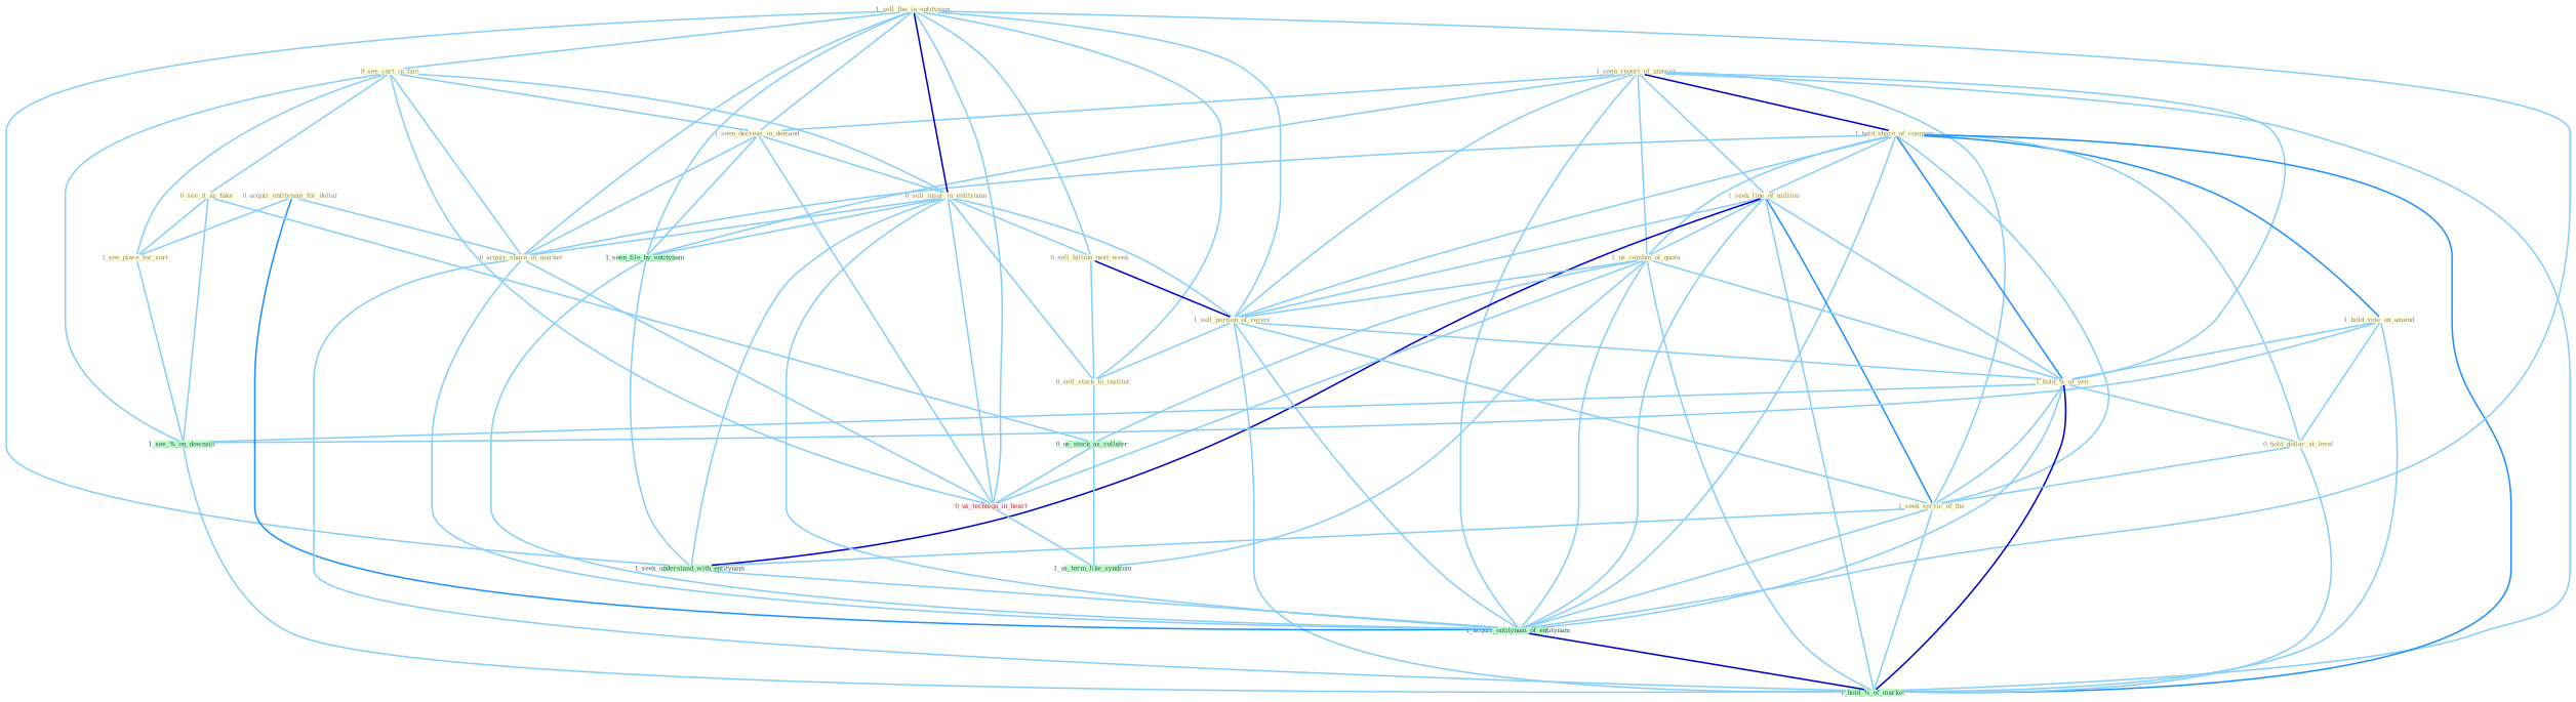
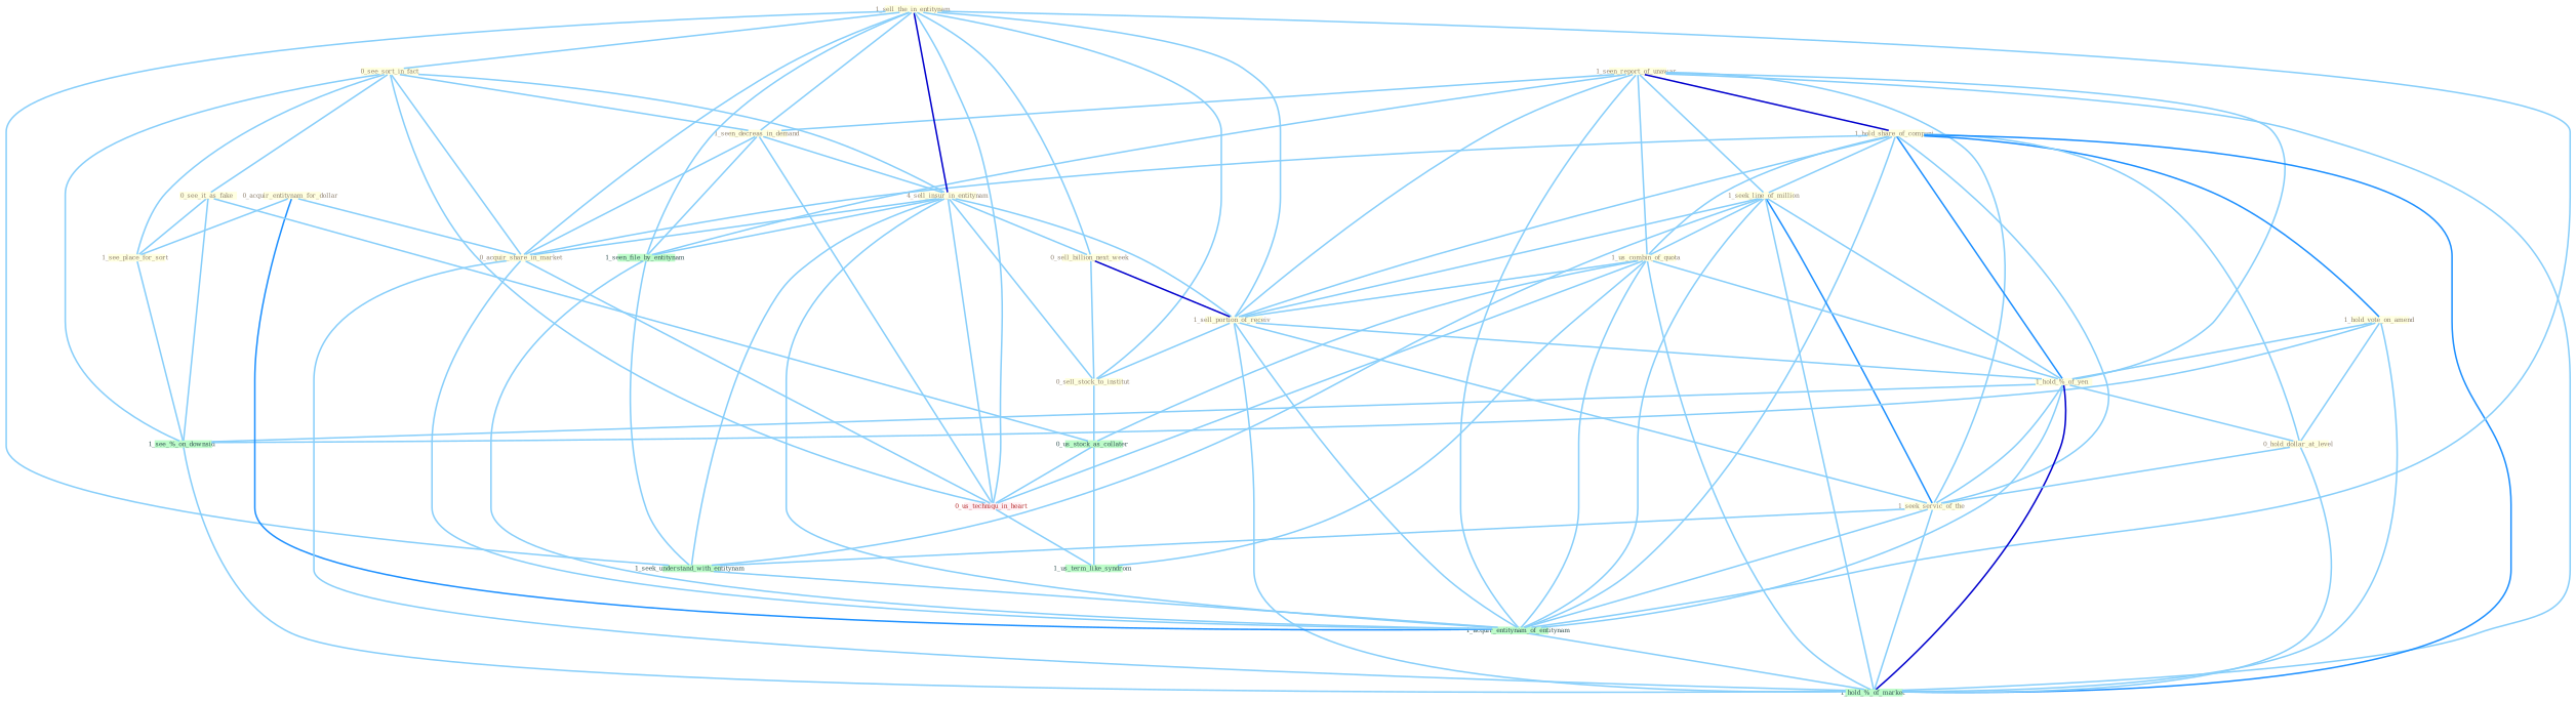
  graph {
    node [color="#ffffe0" fixedsize=true fontcolor="#8b7d6b" fontsize=4 shape=polygon style=filled]
    edge [color="#87cefa" w=1]
    "1_seen_report_of_unawar " [height=.06 width=.5]
    "1_hold_share_of_compani " [height=.06 width=.5]
    "1_seek_line_of_million " [height=.06 width=.5]
    n4 [height=.06 label="1_sell_the_in_entitynam" width=.5]
    n5 [height=.06 label="0_see_sort_in_fact" width=.5]
    "1_us_combin_of_quota " [height=.06 width=.5]
    "1_seen_decreas_in_demand " [height=.06 width=.5]
-   "0_sell_insur_in_entitynam " [height=.06 width=.5]
+   "0_sell_insur_in_entitynam " [height=.06 width=.5 label="4_sell_insur_in_entitynam"]
    "0_sell_billion_next_week " [height=.06 width=.5]
    "1_sell_portion_of_receiv " [height=.06 width=.5]
    "1_hold_vote_on_amend " [height=.06 width=.5]
    "0_sell_stock_to_institut " [height=.06 width=.5]
    "1_hold_%_of_yen " [height=.06 width=.5]
    "0_acquir_entitynam_for_dollar " [height=.06 width=.5]
    "0_see_it_as_fake " [height=.06 width=.5]
    "1_seek_servic_of_the " [height=.06 width=.5]
    "0_acquir_share_in_market " [height=.06 width=.5]
    "1_see_place_for_sort " [height=.06 width=.5]
    "0_hold_dollar_at_level " [height=.06 width=.5]
    "0_us_techniqu_in_heart " [color="#fff0f5" fontcolor="#b22222" height=.06 width=.5]
    "1_seen_file_by_entitynam " [color="#BDFCC9" fontcolor="#2f4f4f" height=.06 width=.5]
    "1_acquir_entitynam_of_entitynam " [color="#BDFCC9" fontcolor="#2f4f4f" height=.06 width=.5]
    "1_hold_%_of_market " [color="#BDFCC9" fontcolor="#2f4f4f" height=.06 width=.5]
    "1_seek_understand_with_entitynam " [color="#BDFCC9" fontcolor="#2f4f4f" height=.06 width=.5]
    "1_see_%_on_downsid " [color="#BDFCC9" fontcolor="#2f4f4f" height=.06 width=.5]
    "0_us_stock_as_collater " [color="#BDFCC9" fontcolor="#2f4f4f" height=.06 width=.5]
    "1_us_term_like_syndrom " [color="#BDFCC9" fontcolor="#2f4f4f" height=.06 width=.5]
    subgraph sub_1 {
      "1_seen_report_of_unawar "
      "1_hold_share_of_compani "
      "1_seek_line_of_million "
      n4
      n5
      "1_us_combin_of_quota "
      "1_seen_decreas_in_demand "
      "0_sell_insur_in_entitynam "
      "0_sell_billion_next_week "
      "1_sell_portion_of_receiv "
      "1_hold_vote_on_amend "
      "0_sell_stock_to_institut "
      "1_hold_%_of_yen "
      "0_acquir_entitynam_for_dollar "
      "0_see_it_as_fake "
      "1_seek_servic_of_the "
      "0_acquir_share_in_market "
      "1_see_place_for_sort "
      "0_hold_dollar_at_level "
    }
    subgraph sub_2 {
      "0_us_techniqu_in_heart "
    }
    "1_seen_report_of_unawar " -- "1_hold_share_of_compani " [color="#0000cd"]
    "1_seen_report_of_unawar " -- "1_seek_line_of_million "
    "1_seen_report_of_unawar " -- "1_us_combin_of_quota "
    "1_seen_report_of_unawar " -- "1_seen_decreas_in_demand "
    "1_seen_report_of_unawar " -- "1_sell_portion_of_receiv "
    "1_seen_report_of_unawar " -- "1_hold_%_of_yen "
    "1_seen_report_of_unawar " -- "1_seek_servic_of_the "
    "1_seen_report_of_unawar " -- "1_seen_file_by_entitynam "
    "1_seen_report_of_unawar " -- "1_acquir_entitynam_of_entitynam "
    "1_seen_report_of_unawar " -- "1_hold_%_of_market "
    "1_hold_share_of_compani " -- "1_seek_line_of_million "
    "1_hold_share_of_compani " -- "1_us_combin_of_quota "
    "1_hold_share_of_compani " -- "1_sell_portion_of_receiv "
    "1_hold_share_of_compani " -- "1_hold_vote_on_amend " [color="#1e90ff"]
    "1_hold_share_of_compani " -- "1_hold_%_of_yen " [color="#1e90ff" w=2]
    "1_hold_share_of_compani " -- "1_seek_servic_of_the "
    "1_hold_share_of_compani " -- "0_acquir_share_in_market "
    "1_hold_share_of_compani " -- "0_hold_dollar_at_level "
    "1_hold_share_of_compani " -- "1_acquir_entitynam_of_entitynam "
    "1_hold_share_of_compani " -- "1_hold_%_of_market " [color="#1e90ff" w=2]
    "1_seek_line_of_million " -- "1_us_combin_of_quota "
    "1_seek_line_of_million " -- "1_sell_portion_of_receiv "
    "1_seek_line_of_million " -- "1_hold_%_of_yen "
    "1_seek_line_of_million " -- "1_seek_servic_of_the " [color="#1e90ff" w=2]
    "1_seek_line_of_million " -- "1_acquir_entitynam_of_entitynam "
    "1_seek_line_of_million " -- "1_hold_%_of_market "
-   "1_seek_line_of_million " -- "1_seek_understand_with_entitynam " [color="#0000cd"]
+   "1_seek_line_of_million " -- "1_seek_understand_with_entitynam "
    n4 -- n5
    n4 -- "1_seen_decreas_in_demand "
    n4 -- "0_sell_insur_in_entitynam " [color="#0000cd" w=3]
    n4 -- "0_sell_billion_next_week "
    n4 -- "1_sell_portion_of_receiv "
    n4 -- "0_sell_stock_to_institut "
    n4 -- "0_acquir_share_in_market "
    n4 -- "0_us_techniqu_in_heart "
    n4 -- "1_seen_file_by_entitynam "
    n4 -- "1_acquir_entitynam_of_entitynam "
    n4 -- "1_seek_understand_with_entitynam "
    n5 -- "1_seen_decreas_in_demand "
    n5 -- "0_sell_insur_in_entitynam "
    n5 -- "0_see_it_as_fake "
    n5 -- "0_acquir_share_in_market "
    n5 -- "1_see_place_for_sort "
    n5 -- "0_us_techniqu_in_heart "
    n5 -- "1_see_%_on_downsid "
    "1_us_combin_of_quota " -- "1_sell_portion_of_receiv "
    "1_us_combin_of_quota " -- "1_hold_%_of_yen "
    "1_us_combin_of_quota " -- "0_us_techniqu_in_heart "
    "1_us_combin_of_quota " -- "1_acquir_entitynam_of_entitynam "
    "1_us_combin_of_quota " -- "1_hold_%_of_market "
    "1_us_combin_of_quota " -- "0_us_stock_as_collater "
    "1_us_combin_of_quota " -- "1_us_term_like_syndrom "
    "1_seen_decreas_in_demand " -- "0_sell_insur_in_entitynam "
    "1_seen_decreas_in_demand " -- "0_acquir_share_in_market "
    "1_seen_decreas_in_demand " -- "0_us_techniqu_in_heart "
    "1_seen_decreas_in_demand " -- "1_seen_file_by_entitynam "
    "0_sell_insur_in_entitynam " -- "0_sell_billion_next_week "
    "0_sell_insur_in_entitynam " -- "1_sell_portion_of_receiv "
    "0_sell_insur_in_entitynam " -- "0_sell_stock_to_institut "
    "0_sell_insur_in_entitynam " -- "0_acquir_share_in_market "
    "0_sell_insur_in_entitynam " -- "0_us_techniqu_in_heart "
    "0_sell_insur_in_entitynam " -- "1_seen_file_by_entitynam "
    "0_sell_insur_in_entitynam " -- "1_acquir_entitynam_of_entitynam "
    "0_sell_insur_in_entitynam " -- "1_seek_understand_with_entitynam "
    "0_sell_billion_next_week " -- "1_sell_portion_of_receiv " [color="#0000cd"]
    "0_sell_billion_next_week " -- "0_sell_stock_to_institut "
    "1_sell_portion_of_receiv " -- "0_sell_stock_to_institut "
    "1_sell_portion_of_receiv " -- "1_hold_%_of_yen "
    "1_sell_portion_of_receiv " -- "1_seek_servic_of_the "
    "1_sell_portion_of_receiv " -- "1_acquir_entitynam_of_entitynam "
    "1_sell_portion_of_receiv " -- "1_hold_%_of_market "
    "1_hold_vote_on_amend " -- "1_hold_%_of_yen "
    "1_hold_vote_on_amend " -- "0_hold_dollar_at_level "
    "1_hold_vote_on_amend " -- "1_hold_%_of_market "
    "1_hold_vote_on_amend " -- "1_see_%_on_downsid "
    "0_sell_stock_to_institut " -- "0_us_stock_as_collater "
    "1_hold_%_of_yen " -- "1_seek_servic_of_the "
    "1_hold_%_of_yen " -- "0_hold_dollar_at_level "
    "1_hold_%_of_yen " -- "1_acquir_entitynam_of_entitynam "
    "1_hold_%_of_yen " -- "1_hold_%_of_market " [color="#0000cd" w=3]
    "1_hold_%_of_yen " -- "1_see_%_on_downsid "
    "0_acquir_entitynam_for_dollar " -- "0_acquir_share_in_market "
    "0_acquir_entitynam_for_dollar " -- "1_see_place_for_sort "
    "0_acquir_entitynam_for_dollar " -- "1_acquir_entitynam_of_entitynam " [color="#1e90ff" w=2]
    "0_see_it_as_fake " -- "1_see_place_for_sort "
    "0_see_it_as_fake " -- "1_see_%_on_downsid "
    "0_see_it_as_fake " -- "0_us_stock_as_collater "
    "1_seek_servic_of_the " -- "1_acquir_entitynam_of_entitynam "
    "1_seek_servic_of_the " -- "1_hold_%_of_market "
    "1_seek_servic_of_the " -- "1_seek_understand_with_entitynam "
    "0_acquir_share_in_market " -- "0_us_techniqu_in_heart "
    "0_acquir_share_in_market " -- "1_acquir_entitynam_of_entitynam "
    "0_acquir_share_in_market " -- "1_hold_%_of_market "
    "1_see_place_for_sort " -- "1_see_%_on_downsid "
    "0_hold_dollar_at_level " -- "1_seek_servic_of_the "
    "0_hold_dollar_at_level " -- "1_hold_%_of_market "
    "0_us_techniqu_in_heart " -- "1_us_term_like_syndrom "
    "1_seen_file_by_entitynam " -- "1_acquir_entitynam_of_entitynam "
    "1_seen_file_by_entitynam " -- "1_seek_understand_with_entitynam "
-   "1_acquir_entitynam_of_entitynam " -- "1_hold_%_of_market " [color="#0000cd"]
+   "1_acquir_entitynam_of_entitynam " -- "1_hold_%_of_market "
    "1_seek_understand_with_entitynam " -- "1_acquir_entitynam_of_entitynam "
    "1_see_%_on_downsid " -- "1_hold_%_of_market "
    "0_us_stock_as_collater " -- "0_us_techniqu_in_heart "
    "0_us_stock_as_collater " -- "1_us_term_like_syndrom "
  }
